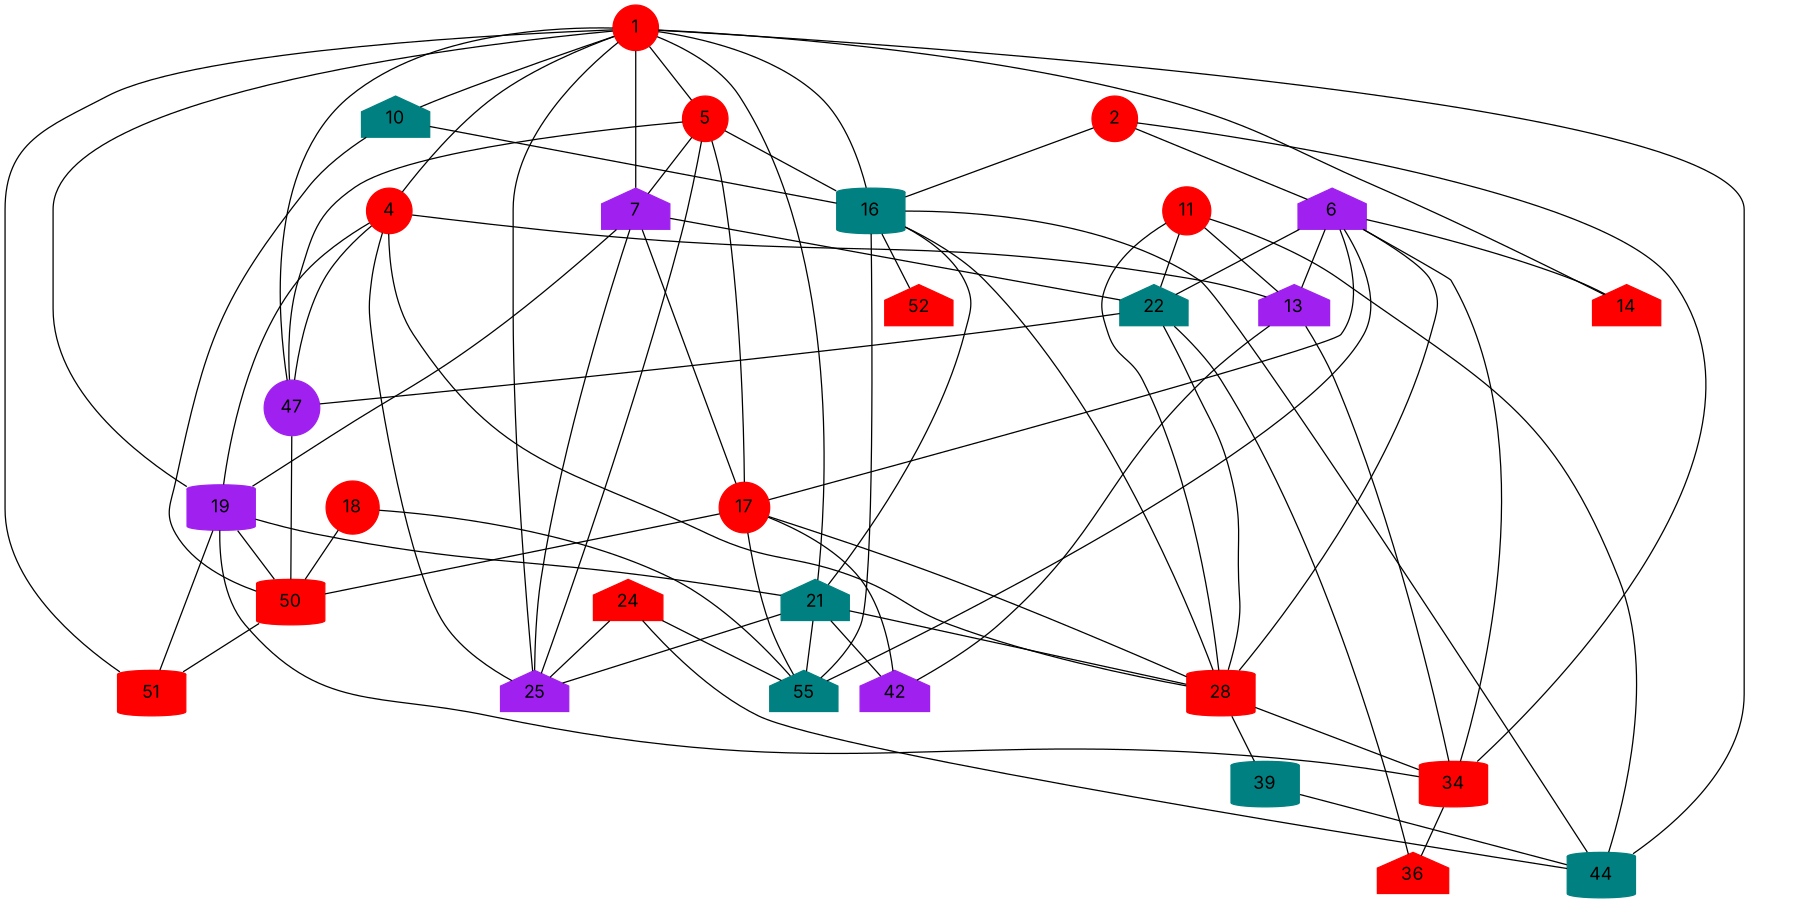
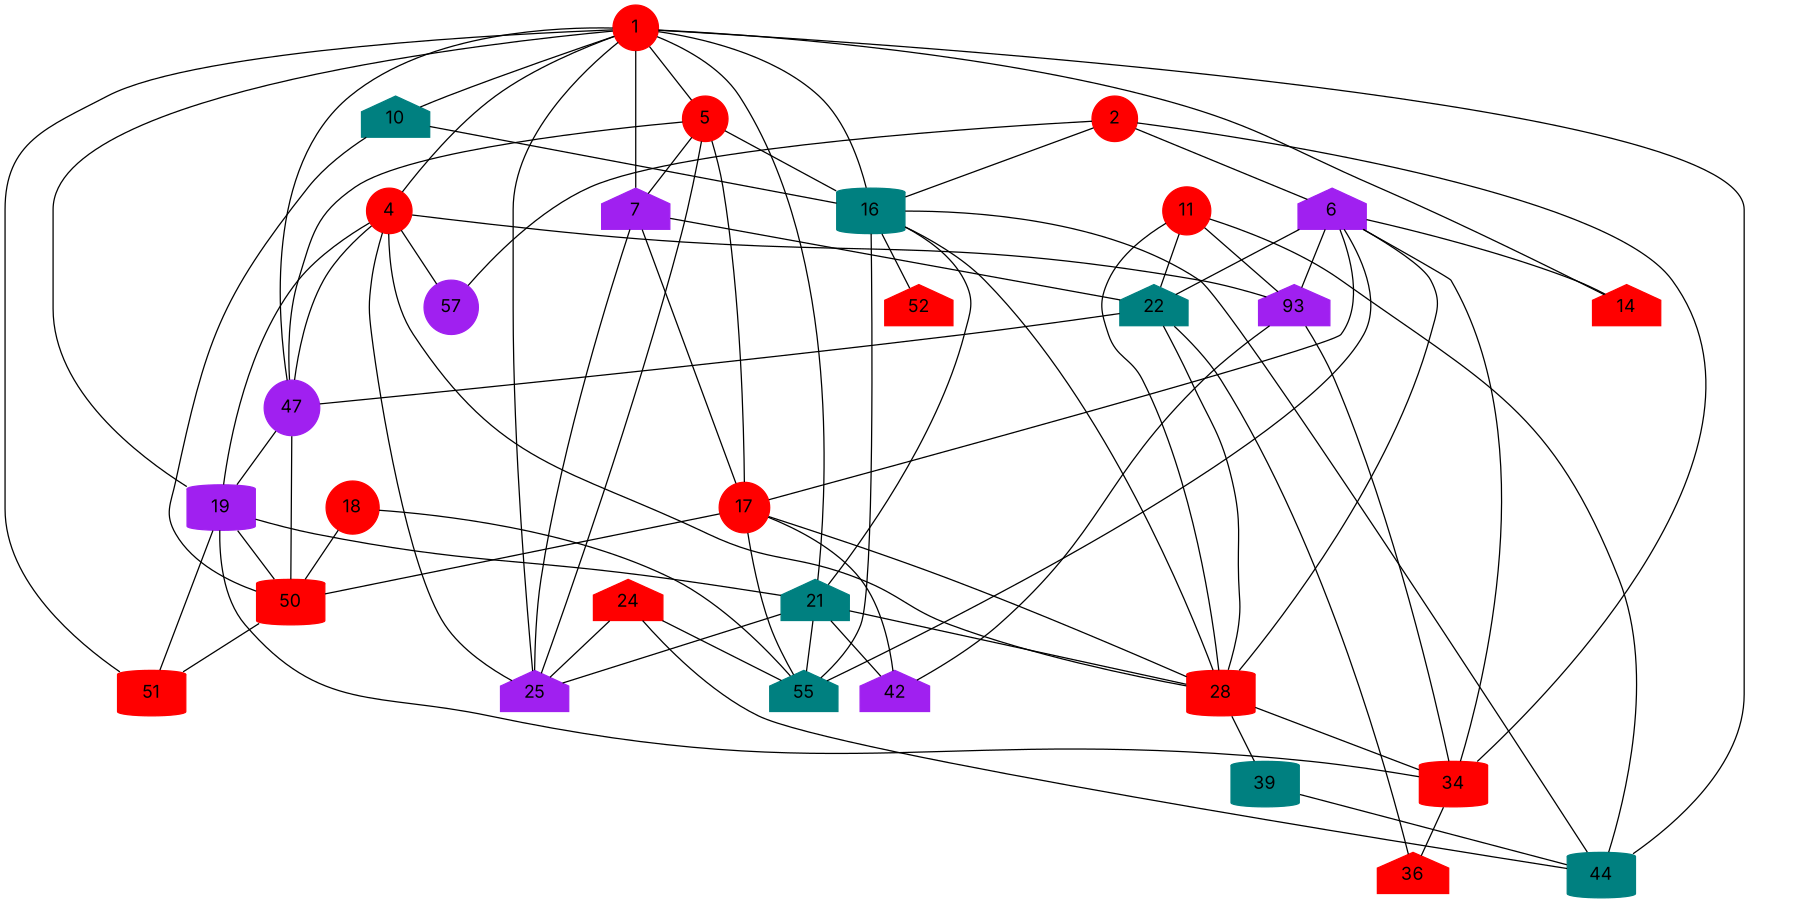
  graph {
    fontname=Inter
    node [color=red fontname=Inter shape=house style=filled]
    edge [fontname=Inter]
    1 [shape=circle super="+3+8+45"]
    4 [shape=circle super="+59"]
    5 [shape=circle super="+12"]
    7 [color=purple super="+33"]
    10 [color=teal]
    14
    16 [color=teal shape=cylinder super="+43+29+20"]
    19 [color=purple shape=cylinder super="+46"]
    21 [color=teal super="+37"]
    25 [color=purple super="+61"]
    n11 [color=purple label=47 shape=circle super="+30+31"]
    44 [color=teal shape=cylinder super="+48"]
    51 [shape=cylinder]
-   13 [color=purple super="+32+49"]
+   57 [color=purple shape=circle]
+   13 [color=purple super="+32+49" label=93]
    28 [shape=cylinder super="+60"]
    17 [shape=circle super="+58+47"]
    22 [color=teal super="+35"]
    50 [shape=cylinder super="+54"]
    55 [color=teal]
    52
    34 [shape=cylinder super="+40"]
    42 [color=purple]
    2 [shape=circle super="+41"]
    6 [color=purple super="+26+9"]
    36
    39 [color=teal shape=cylinder]
    11 [shape=circle]
    18 [shape=circle]
    24
    1 -- 4
    1 -- 5
    1 -- 7
    1 -- 10
    1 -- 14
    1 -- 16
    1 -- 19
    1 -- 21
    1 -- 25
    1 -- n11
    1 -- 44 [weight=2]
    1 -- 51
    4 -- 19
    4 -- 25
    4 -- n11
+   4 -- 57
    4 -- 13
    4 -- 28
    5 -- 7
    5 -- 16 [weight=3]
    5 -- 25
    5 -- n11 [weight=2]
    5 -- 17
-   7 -- 19
+   n11 -- 19
    7 -- 25
    7 -- 17
    7 -- 22
    10 -- 16 [weight=2]
    10 -- 50
    16 -- 21
    16 -- 44
    16 -- 28
    16 -- 55
    16 -- 52 [weight=2]
    19 -- 21
    19 -- 51
    19 -- 50
    19 -- 34
    21 -- 25
    21 -- 28
    21 -- 55 [weight=2]
    21 -- 42
    n11 -- 50
    13 -- 34
    13 -- 42
    28 -- 34
    28 -- 39
    17 -- 28
    17 -- 50
    17 -- 55
    17 -- 42
    22 -- n11
    22 -- 28
    22 -- 36
    50 -- 51
    34 -- 36
    2 -- 16
+   2 -- 57
    2 -- 34
    2 -- 6
    6 -- 14
    6 -- 13 [weight=3]
    6 -- 28
    6 -- 17
    6 -- 22
    6 -- 55
    6 -- 34
    39 -- 44
    11 -- 44
    11 -- 13
    11 -- 28
    11 -- 22
    18 -- 50
    18 -- 55
    24 -- 25
    24 -- 44 [weight=2]
    24 -- 55
  }
